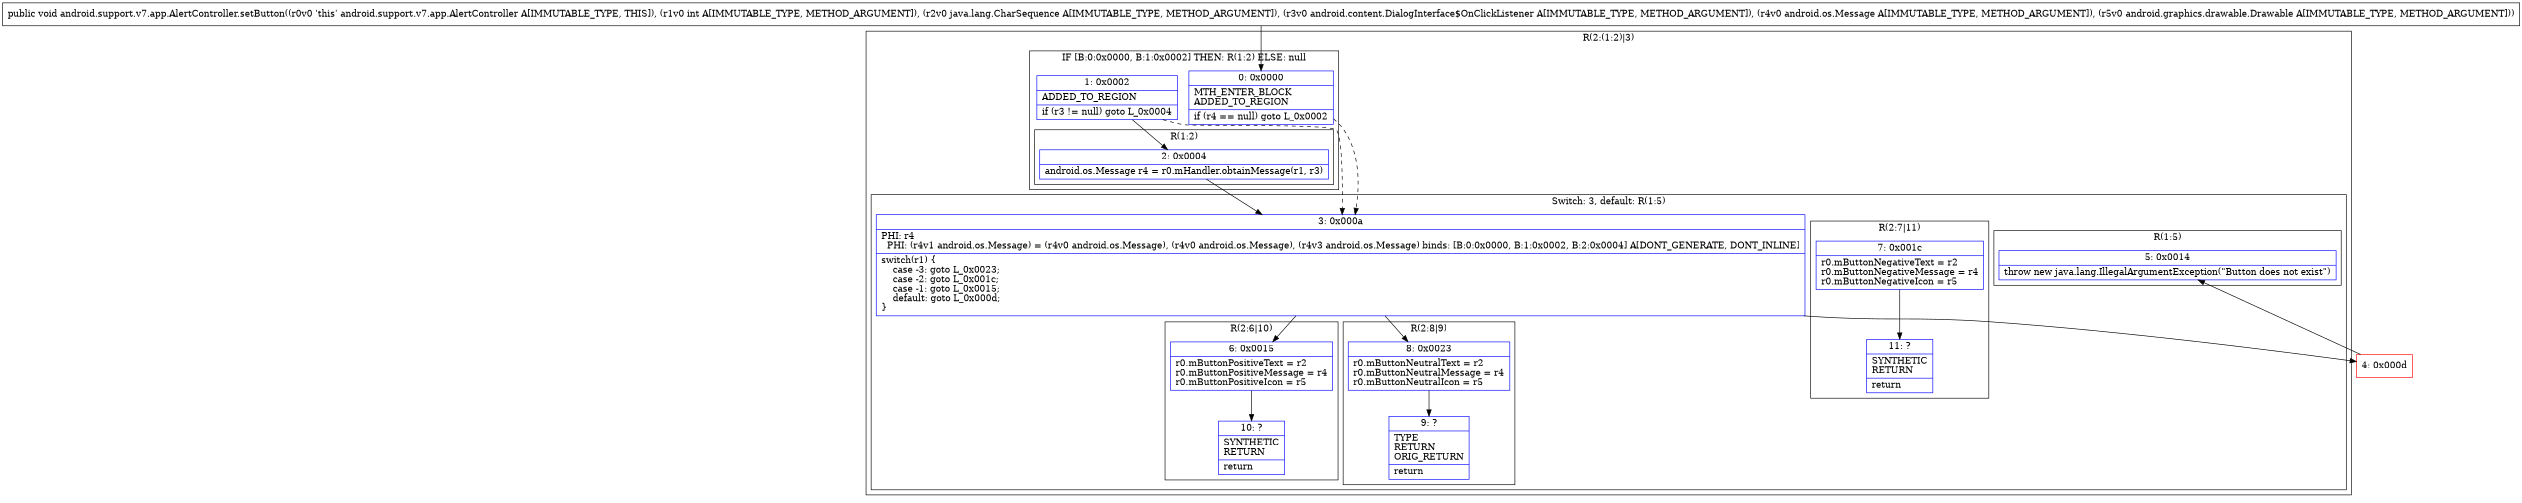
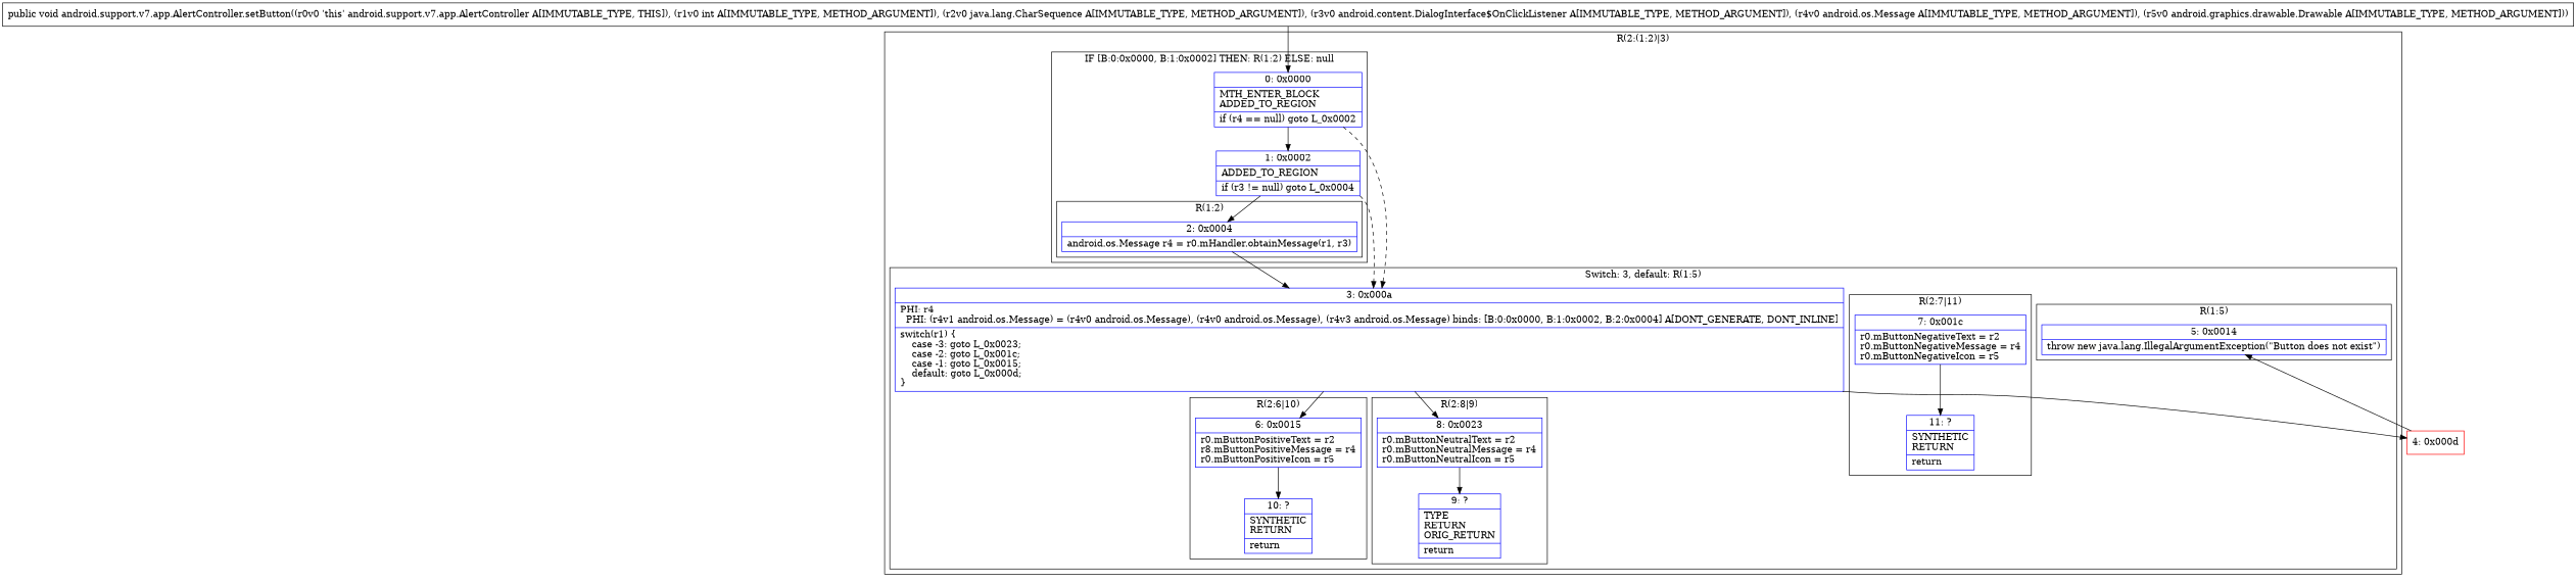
  digraph {
    node [color=blue shape=record]
    n1 [label="{2\:\ 0x0004|android.os.Message r4 = r0.mHandler.obtainMessage(r1, r3)\l}"]
    n2 [label="{0\:\ 0x0000|MTH_ENTER_BLOCK\lADDED_TO_REGION\l|if (r4 == null) goto L_0x0002\l}"]
    n3 [label="{1\:\ 0x0002|ADDED_TO_REGION\l|if (r3 != null) goto L_0x0004\l}"]
    n4 [label="{8\:\ 0x0023|r0.mButtonNeutralText = r2\lr0.mButtonNeutralMessage = r4\lr0.mButtonNeutralIcon = r5\l}"]
    n5 [label="{9\:\ ?|TYPE\lRETURN\lORIG_RETURN\l|return\l}"]
    n6 [label="{7\:\ 0x001c|r0.mButtonNegativeText = r2\lr0.mButtonNegativeMessage = r4\lr0.mButtonNegativeIcon = r5\l}"]
    n7 [label="{11\:\ ?|SYNTHETIC\lRETURN\l|return\l}"]
-   n8 [label="{6\:\ 0x0015|r0.mButtonPositiveText = r2\lr0.mButtonPositiveMessage = r4\lr0.mButtonPositiveIcon = r5\l}"]
+   n8 [label="{6\:\ 0x0015|r0.mButtonPositiveText = r2\lr8.mButtonPositiveMessage = r4\lr0.mButtonPositiveIcon = r5\l}"]
    n9 [label="{10\:\ ?|SYNTHETIC\lRETURN\l|return\l}"]
    n10 [label="{5\:\ 0x0014|throw new java.lang.IllegalArgumentException(\"Button does not exist\")\l}"]
    n11 [label="{3\:\ 0x000a|PHI: r4 \l  PHI: (r4v1 android.os.Message) = (r4v0 android.os.Message), (r4v0 android.os.Message), (r4v3 android.os.Message) binds: [B:0:0x0000, B:1:0x0002, B:2:0x0004] A[DONT_GENERATE, DONT_INLINE]\l|switch(r1) \{\l    case \-3: goto L_0x0023;\l    case \-2: goto L_0x001c;\l    case \-1: goto L_0x0015;\l    default: goto L_0x000d;\l\}\l}"]
    n12 [color=red label="{4\:\ 0x000d}"]
    n13 [label="{public void android.support.v7.app.AlertController.setButton((r0v0 'this' android.support.v7.app.AlertController A[IMMUTABLE_TYPE, THIS]), (r1v0 int A[IMMUTABLE_TYPE, METHOD_ARGUMENT]), (r2v0 java.lang.CharSequence A[IMMUTABLE_TYPE, METHOD_ARGUMENT]), (r3v0 android.content.DialogInterface$OnClickListener A[IMMUTABLE_TYPE, METHOD_ARGUMENT]), (r4v0 android.os.Message A[IMMUTABLE_TYPE, METHOD_ARGUMENT]), (r5v0 android.graphics.drawable.Drawable A[IMMUTABLE_TYPE, METHOD_ARGUMENT])) }" color=""]
    subgraph cluster_1 {
      label="R(2:(1:2)|3)"
      subgraph cluster_2 {
        label="IF [B:0:0x0000, B:1:0x0002] THEN: R(1:2) ELSE: null"
        n2
        n3
        subgraph cluster_3 {
          label="R(1:2)"
          n1
        }
      }
      subgraph cluster_4 {
        label="Switch: 3, default: R(1:5)"
        n11
        subgraph cluster_5 {
          label="R(2:8|9)"
          n4
          n5
        }
        subgraph cluster_6 {
          label="R(2:7|11)"
          n6
          n7
        }
        subgraph cluster_7 {
          label="R(2:6|10)"
          n8
          n9
        }
        subgraph cluster_8 {
          label="R(1:5)"
          n10
        }
      }
    }
    n1 -> n11
+   n2 -> n3
    n2 -> n11 [style=dashed]
    n3 -> n1
    n3 -> n11 [style=dashed]
    n4 -> n5
    n6 -> n7
    n8 -> n9
    n11 -> n4
    n11 -> n8
    n11 -> n12
    n12 -> n10
    n13 -> n2
  }
